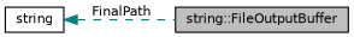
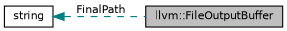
  digraph {
    rankdir=LR
    fontname="DejaVu Sans"
    node [color=black fontname="DejaVu Sans" fontsize=10 shape=box]
-   n1 [fillcolor=grey75 fontcolor=black height=0.2 label="string::FileOutputBuffer" style=filled width=0.4]
+   n1 [fillcolor=grey75 fontcolor=black height=0.2 label="llvm::FileOutputBuffer" style=filled width=0.4]
    n2 [height=0.2 label=string width=0.4]
    n2 -> n1 [color=teal dir=back fontname="DejaVu Sans" fontsize=10 label=" FinalPath" labelfontname=Helvetica labelfontsize=10 style=dashed]
  }
